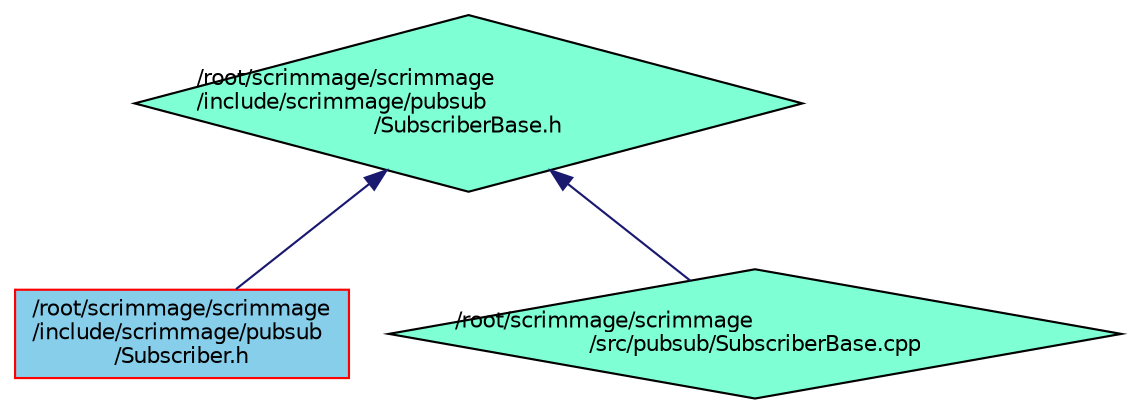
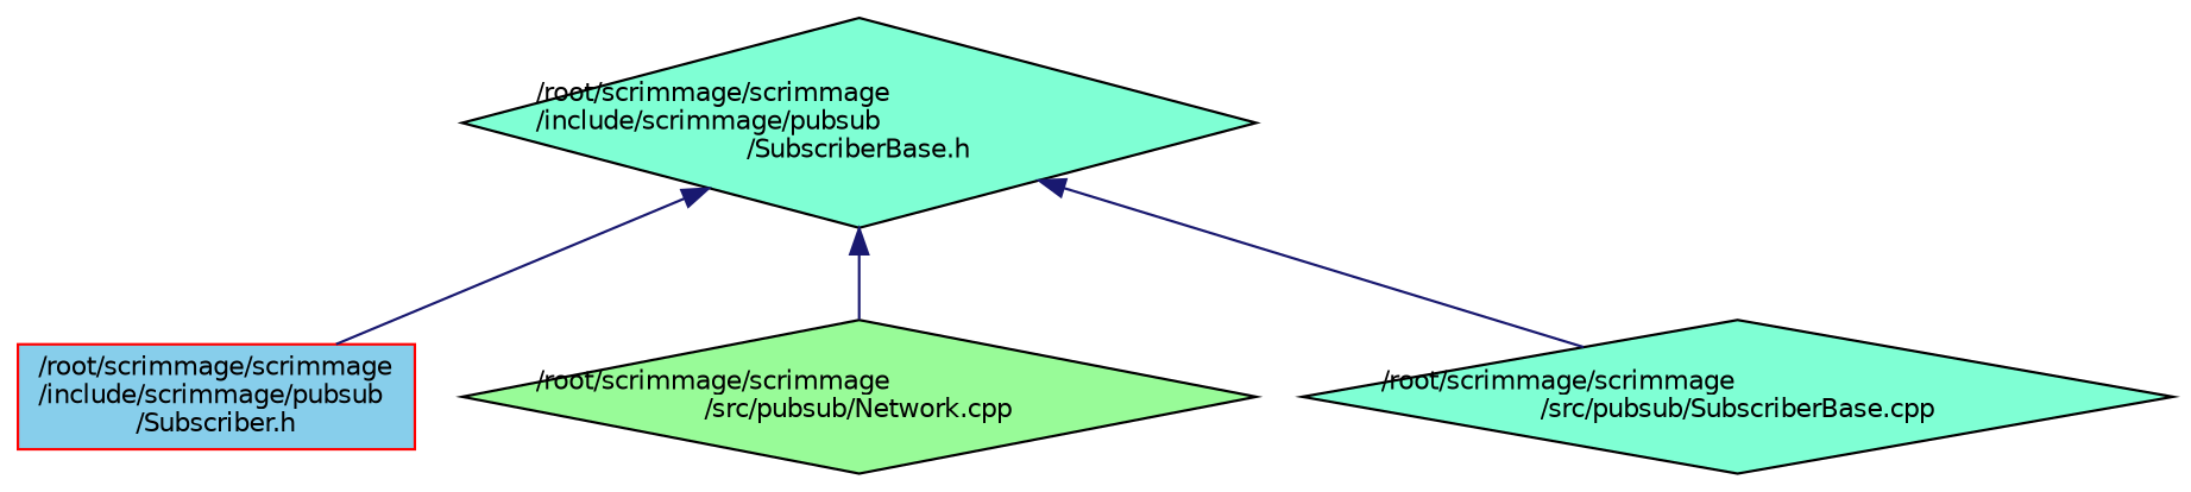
  digraph {
    node [color=black fillcolor=aquamarine fontname=Helvetica fontsize=10 shape=diamond style=filled]
    edge [color=midnightblue dir=back fontname=Helvetica fontsize=10 labelfontname=Helvetica labelfontsize=10 style=solid]
    n1 [fontcolor=black height=0.2 label="/root/scrimmage/scrimmage\l/include/scrimmage/pubsub\l/SubscriberBase.h" width=0.4]
    n2 [color=red fillcolor=skyblue height=0.2 label="/root/scrimmage/scrimmage\l/include/scrimmage/pubsub\l/Subscriber.h" shape=box width=0.4]
+   n3 [fillcolor=palegreen height=0.2 label="/root/scrimmage/scrimmage\l/src/pubsub/Network.cpp" width=0.4]
    n4 [height=0.2 label="/root/scrimmage/scrimmage\l/src/pubsub/SubscriberBase.cpp" width=0.4]
    n1 -> n2
+   n1 -> n3
    n1 -> n4
  }
